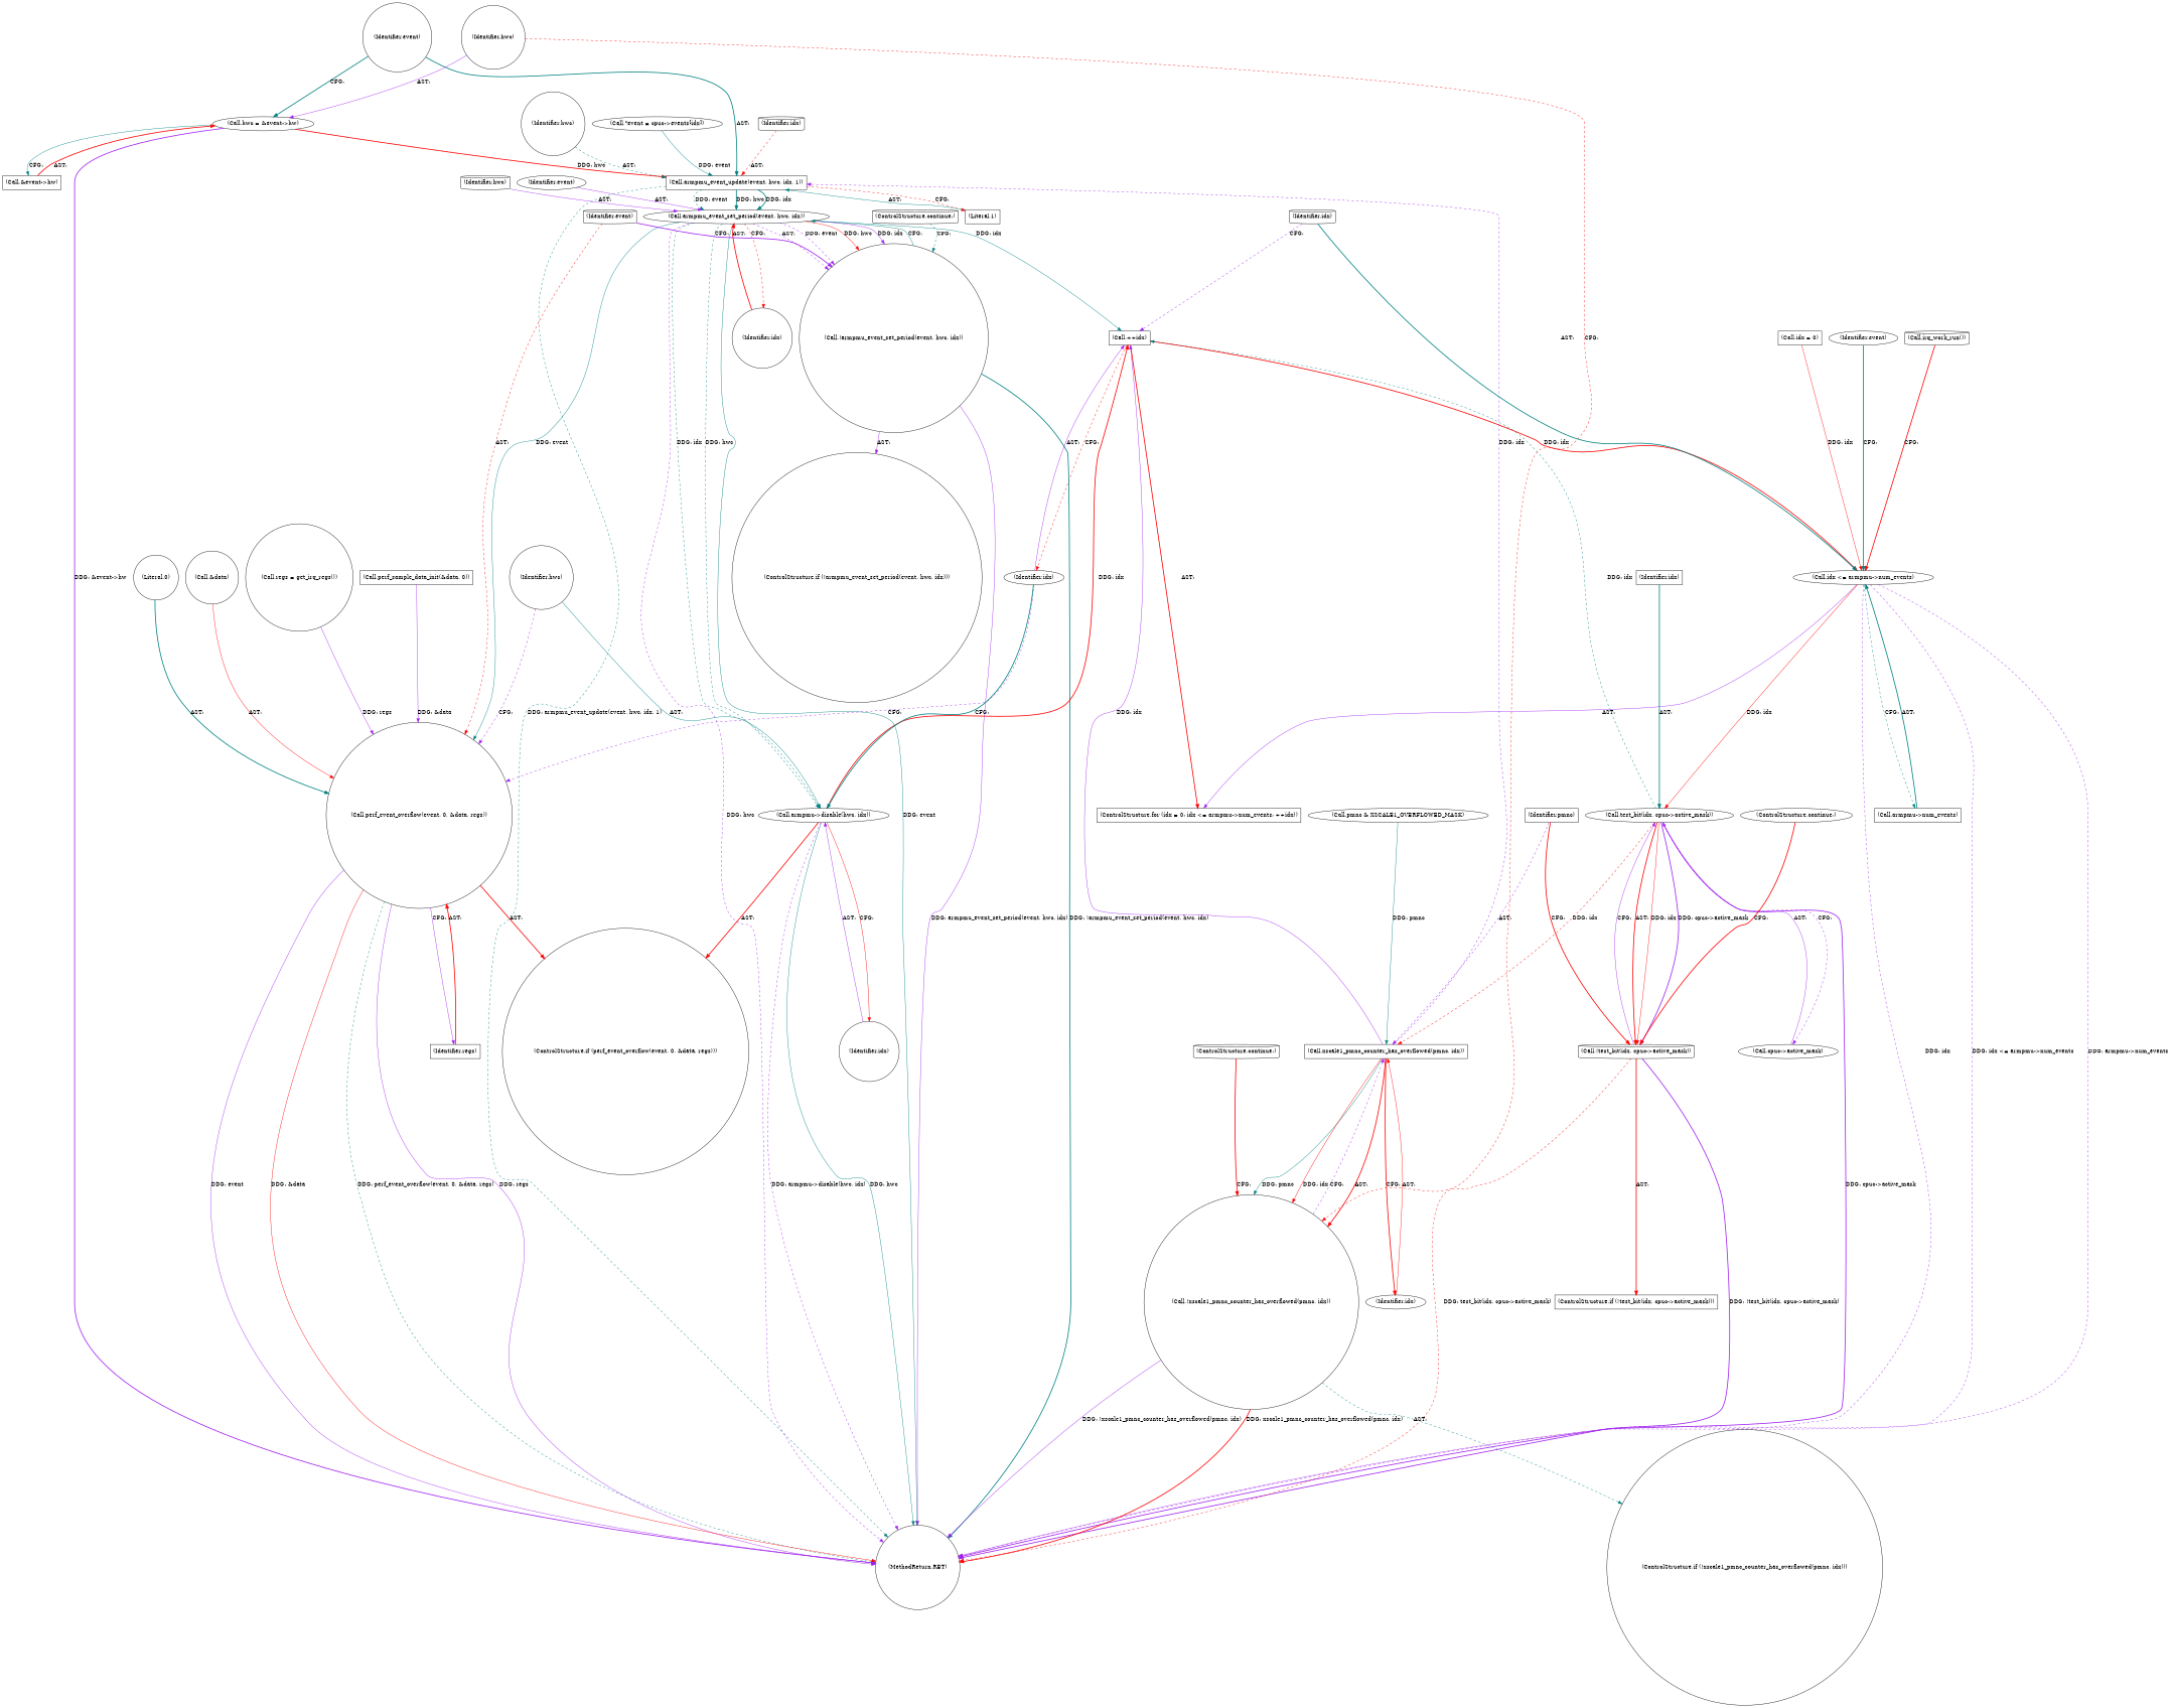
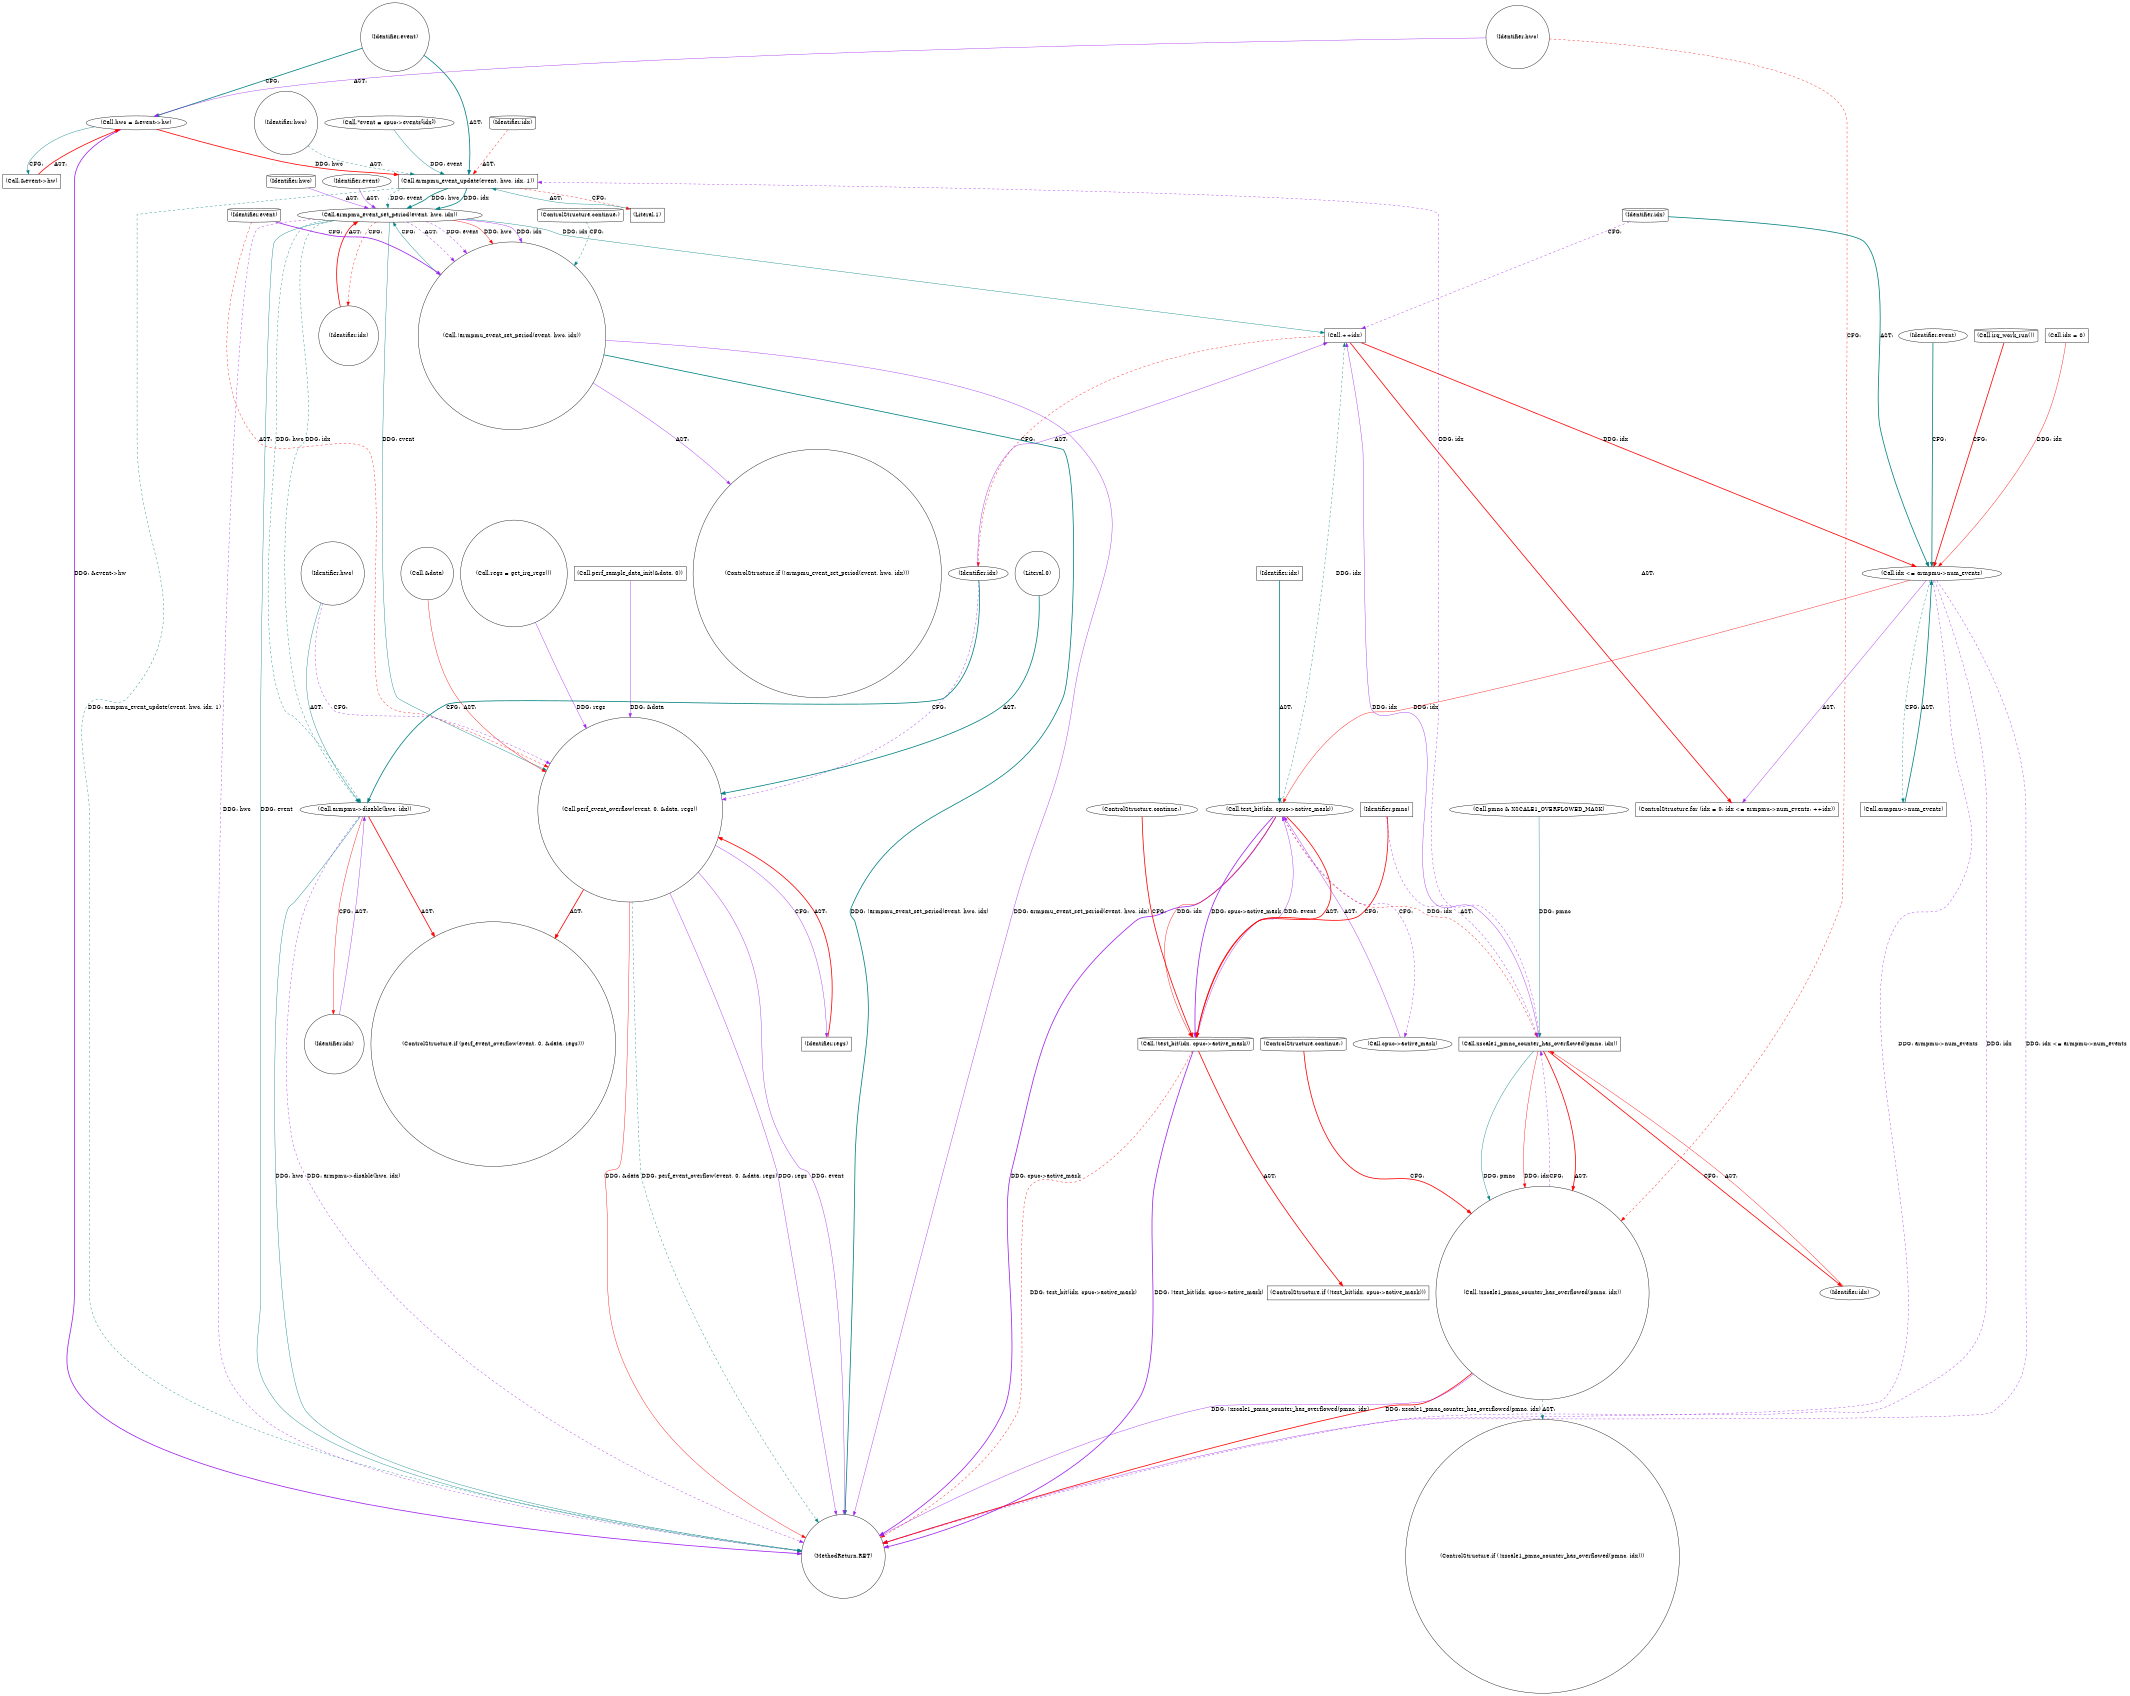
  digraph {
    node [shape=circle]
    edge [color=purple style=solid]
    n1 [label="(Call,hwc = &event->hw)" shape=ellipse]
    n2 [label="(Call,armpmu_event_update(event, hwc, idx, 1))" shape=box]
    n3 [label="(Call,&event->hw)" shape=box]
    n4 [label="(MethodReturn,RET)"]
    n5 [label="(Call,armpmu_event_set_period(event, hwc, idx))" shape=ellipse]
    n6 [label="(Literal,1)" shape=box]
    n7 [label="(Call,++idx)" shape=box]
    n8 [label="(Call,!armpmu_event_set_period(event, hwc, idx))"]
    n9 [label="(Call,perf_event_overflow(event, 0, &data, regs))"]
    n10 [label="(Call,armpmu->disable(hwc, idx))" shape=ellipse]
    n11 [label="(Identifier,idx)"]
    n12 [label="(Call,idx <= armpmu->num_events)" shape=ellipse]
    n13 [label="(Identifier,idx)" shape=ellipse]
    n14 [label="(ControlStructure,for (idx = 0; idx <= armpmu->num_events; ++idx))" shape=box]
    n15 [label="(ControlStructure,if (!armpmu_event_set_period(event, hwc, idx)))"]
    n16 [label="(ControlStructure,if (perf_event_overflow(event, 0, &data, regs)))"]
    n17 [label="(Identifier,regs)" shape=box]
    n18 [label="(Identifier,idx)"]
    n19 [label="(Call,test_bit(idx, cpuc->active_mask))" shape=ellipse]
    n20 [label="(Call,armpmu->num_events)" shape=box]
    n21 [label="(Call,!test_bit(idx, cpuc->active_mask))" shape=cylinder]
    n22 [label="(Call,xscale1_pmnc_counter_has_overflowed(pmnc, idx))" shape=box]
    n23 [label="(Call,cpuc->active_mask)" shape=ellipse]
    n24 [label="(ControlStructure,if (!test_bit(idx, cpuc->active_mask)))" shape=box]
    n25 [label="(Call,!xscale1_pmnc_counter_has_overflowed(pmnc, idx))"]
    n26 [label="(Identifier,idx)" shape=ellipse]
    n27 [label="(ControlStructure,if (!xscale1_pmnc_counter_has_overflowed(pmnc, idx)))"]
    n28 [label="(Call,&data)"]
    n29 [label="(Call,pmnc & XSCALE1_OVERFLOWED_MASK)" shape=ellipse]
    n30 [label="(Call,*event = cpuc->events[idx])" shape=ellipse]
    n31 [label="(Identifier,idx)" shape=box]
    n32 [label="(Identifier,event)" shape=cylinder]
    n33 [label="(Call,regs = get_irq_regs())"]
    n34 [label="(Call,perf_sample_data_init(&data, 0))" shape=box]
    n35 [label="(Identifier,hwc)"]
    n36 [label="(Identifier,hwc)" shape=cylinder]
    n37 [label="(Identifier,event)"]
    n38 [label="(Identifier,event)" shape=ellipse]
    n39 [label="(Call,irq_work_run())" shape=cylinder]
    n40 [label="(Call,idx = 0)" shape=box]
    n41 [label="(Identifier,idx)" shape=cylinder]
    n42 [label="(Identifier,pmnc)" shape=box]
    n43 [label="(Identifier,idx)" shape=cylinder]
    n44 [label="(ControlStructure,continue;)" shape=ellipse]
    n45 [label="(ControlStructure,continue;)" shape=cylinder]
    n46 [label="(ControlStructure,continue;)" shape=cylinder]
    n47 [label="(Literal,0)"]
    n48 [label="(Identifier,event)" shape=ellipse]
    n49 [label="(Identifier,hwc)"]
    n50 [label="(Identifier,hwc)"]
    n1 -> n2 [color=red label="DDG: hwc" style=bold]
    n1 -> n3 [color=teal label="CFG: "]
    n1 -> n4 [label="DDG: &event->hw" style=bold]
    n2 -> n4 [color=teal label="DDG: armpmu_event_update(event, hwc, idx, 1)" style=dashed]
    n2 -> n5 [color=teal label="DDG: event" style=dashed]
    n2 -> n5 [color=teal label="DDG: hwc" style=bold]
    n2 -> n5 [color=teal label="DDG: idx" style=bold]
    n2 -> n6 [color=red label="CFG: " style=dashed]
    n3 -> n1 [color=red label="AST: " style=bold]
    n5 -> n4 [label="DDG: hwc" style=dashed]
    n5 -> n4 [color=teal label="DDG: event"]
    n5 -> n7 [color=teal label="DDG: idx"]
    n5 -> n8 [label="AST: " style=dashed]
    n5 -> n8 [label="DDG: event" style=dashed]
    n5 -> n8 [color=red label="DDG: hwc"]
    n5 -> n8 [label="DDG: idx"]
    n5 -> n9 [color=teal label="DDG: event"]
    n5 -> n10 [color=teal label="DDG: hwc" style=dashed]
    n5 -> n10 [color=teal label="DDG: idx" style=dashed]
    n5 -> n11 [color=red label="CFG: " style=dashed]
    n6 -> n2 [color=teal label="AST: "]
    n7 -> n12 [color=red label="DDG: idx" style=bold]
    n7 -> n13 [color=red label="CFG: " style=dashed]
    n7 -> n14 [color=red label="AST: " style=bold]
    n8 -> n4 [color=teal label="DDG: !armpmu_event_set_period(event, hwc, idx)" style=bold]
    n8 -> n4 [label="DDG: armpmu_event_set_period(event, hwc, idx)"]
    n8 -> n5 [color=teal label="CFG: "]
    n8 -> n15 [label="AST: "]
    n9 -> n4 [color=teal label="DDG: perf_event_overflow(event, 0, &data, regs)" style=dashed]
    n9 -> n4 [label="DDG: regs"]
    n9 -> n4 [label="DDG: event"]
    n9 -> n4 [color=red label="DDG: &data"]
    n9 -> n16 [color=red label="AST: " style=bold]
    n9 -> n17 [label="CFG: "]
    n10 -> n4 [color=teal label="DDG: hwc"]
    n10 -> n4 [label="DDG: armpmu->disable(hwc, idx)" style=dashed]
-   n10 -> n7 [color=red label="DDG: idx" style=bold]
    n10 -> n16 [color=red label="AST: " style=bold]
    n10 -> n18 [color=red label="CFG: "]
    n11 -> n5 [color=red label="AST: " style=bold]
    n12 -> n4 [label="DDG: idx <= armpmu->num_events" style=dashed]
    n12 -> n4 [label="DDG: armpmu->num_events" style=dashed]
    n12 -> n4 [label="DDG: idx" style=dashed]
    n12 -> n14 [label="AST: "]
    n12 -> n19 [color=red label="DDG: idx"]
    n12 -> n20 [color=teal label="CFG: " style=dashed]
    n13 -> n7 [label="AST: "]
    n13 -> n9 [label="CFG: " style=dashed]
    n13 -> n10 [color=teal label="CFG: " style=bold]
    n17 -> n9 [color=red label="AST: " style=bold]
    n18 -> n10 [label="AST: "]
    n19 -> n4 [label="DDG: cpuc->active_mask" style=bold]
    n19 -> n7 [color=teal label="DDG: idx" style=dashed]
    n19 -> n21 [color=red label="AST: " style=bold]
    n19 -> n21 [color=red label="DDG: idx"]
    n19 -> n21 [label="DDG: cpuc->active_mask" style=bold]
    n19 -> n22 [color=red label="DDG: idx" style=dashed]
    n19 -> n23 [label="CFG: " style=dashed]
    n20 -> n12 [color=teal label="AST: " style=bold]
    n21 -> n4 [label="DDG: !test_bit(idx, cpuc->active_mask)" style=bold]
    n21 -> n4 [color=red label="DDG: test_bit(idx, cpuc->active_mask)" style=dashed]
-   n21 -> n19 [label="CFG: "]
+   n21 -> n19 [label="DDG: event"]
    n21 -> n24 [color=red label="AST: " style=bold]
    n22 -> n2 [label="DDG: idx" style=dashed]
    n22 -> n7 [label="DDG: idx"]
    n22 -> n25 [color=red label="AST: " style=bold]
    n22 -> n25 [color=teal label="DDG: pmnc"]
    n22 -> n25 [color=red label="DDG: idx"]
    n22 -> n26 [color=red label="CFG: " style=bold]
    n23 -> n19 [label="AST: "]
    n25 -> n4 [color=red label="DDG: xscale1_pmnc_counter_has_overflowed(pmnc, idx)" style=bold]
    n25 -> n4 [label="DDG: !xscale1_pmnc_counter_has_overflowed(pmnc, idx)"]
    n25 -> n22 [label="CFG: " style=dashed]
    n25 -> n27 [color=teal label="AST: " style=dashed]
    n26 -> n22 [color=red label="AST: "]
    n28 -> n9 [color=red label="AST: "]
    n29 -> n22 [color=teal label="DDG: pmnc"]
    n30 -> n2 [color=teal label="DDG: event"]
    n31 -> n19 [color=teal label="AST: " style=bold]
    n32 -> n8 [label="CFG: " style=bold]
    n32 -> n9 [color=red label="AST: " style=dashed]
    n33 -> n9 [label="DDG: regs"]
    n34 -> n9 [label="DDG: &data"]
    n35 -> n9 [label="CFG: " style=dashed]
    n35 -> n10 [color=teal label="AST: "]
    n36 -> n5 [label="AST: "]
    n37 -> n1 [color=teal label="CFG: " style=bold]
    n37 -> n2 [color=teal label="AST: " style=bold]
    n38 -> n12 [color=teal label="CFG: " style=bold]
    n39 -> n12 [color=red label="CFG: " style=bold]
    n40 -> n12 [color=red label="DDG: idx"]
    n41 -> n2 [color=red label="AST: " style=dashed]
    n42 -> n21 [color=red label="CFG: " style=bold]
    n42 -> n22 [label="AST: " style=dashed]
    n43 -> n7 [label="CFG: " style=dashed]
    n43 -> n12 [color=teal label="AST: " style=bold]
    n44 -> n21 [color=red label="CFG: " style=bold]
    n45 -> n8 [color=teal label="CFG: " style=dashed]
    n46 -> n25 [color=red label="CFG: " style=bold]
    n47 -> n9 [color=teal label="AST: " style=bold]
    n48 -> n5 [label="AST: "]
    n49 -> n2 [color=teal label="AST: " style=dashed]
    n50 -> n1 [label="AST: "]
    n50 -> n25 [color=red label="CFG: " style=dashed]
  }
